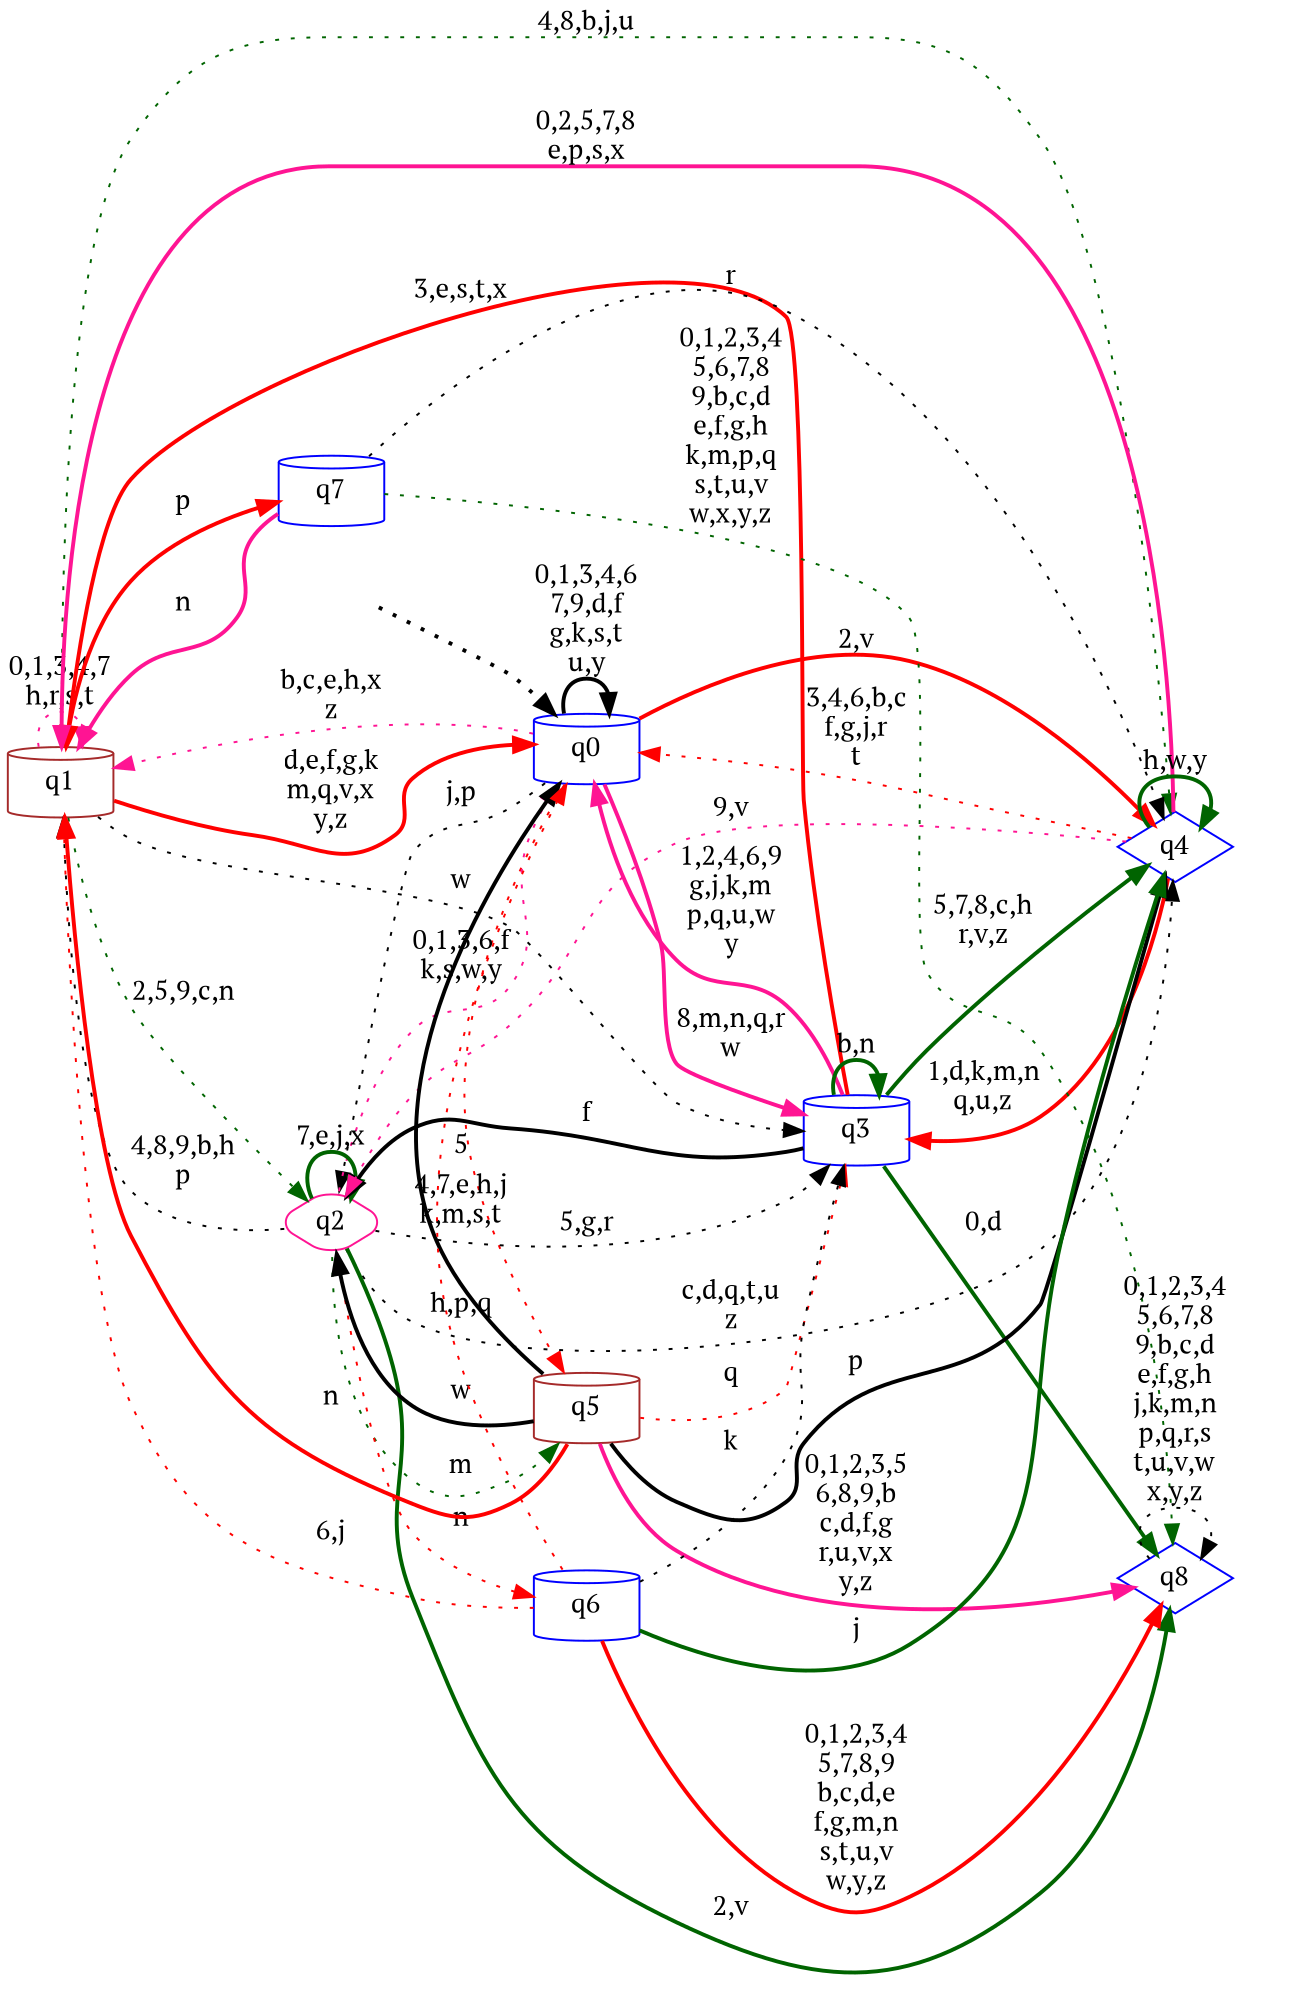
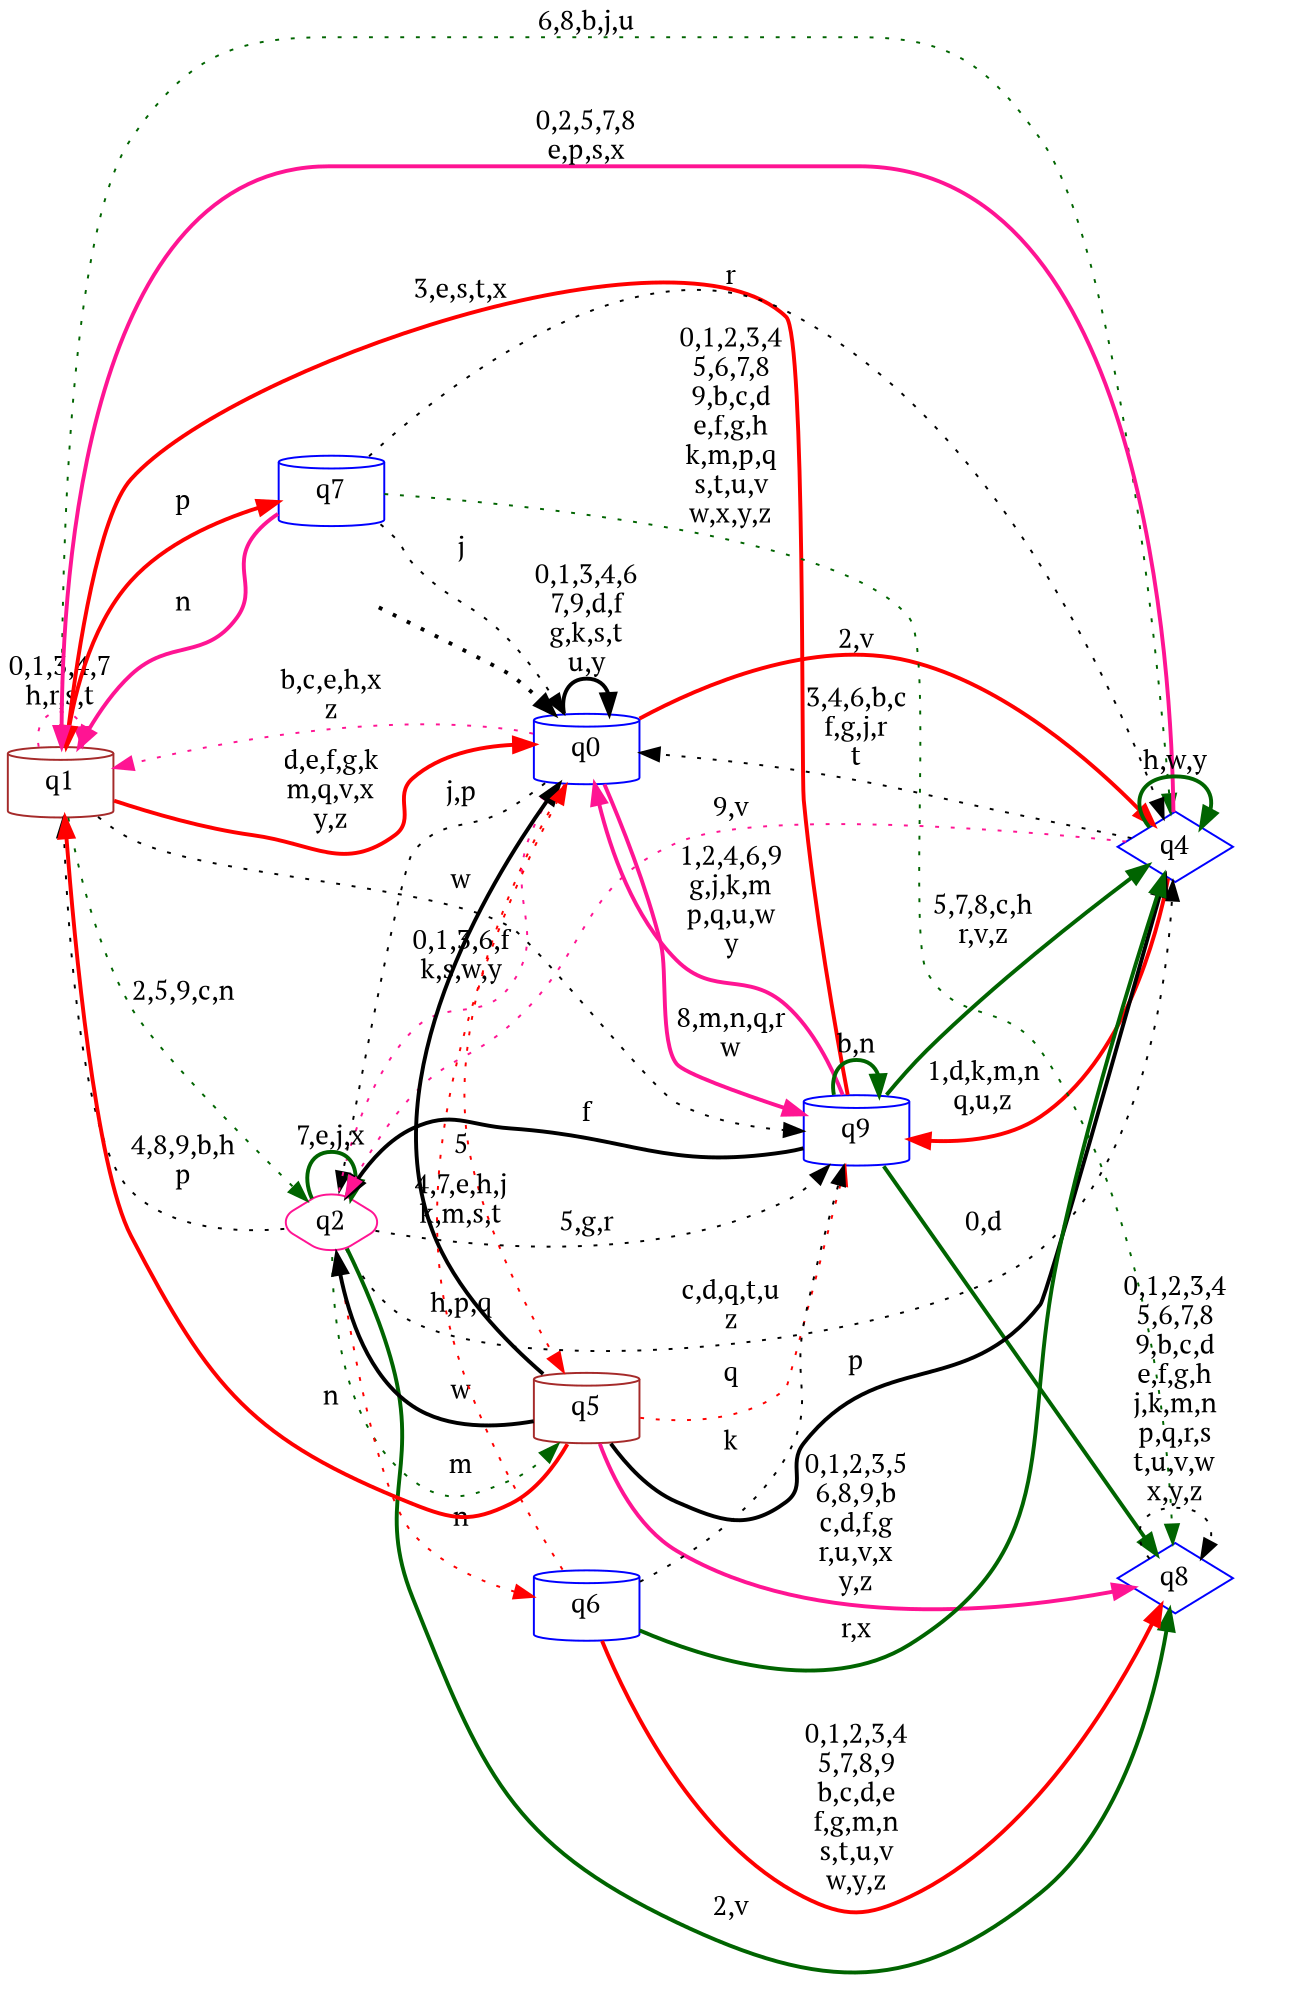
  digraph {
    fontname="PT Serif"
    rankdir=LR
    node [fontname="PT Serif" shape=cylinder style="rounded,filled" color=blue fillcolor=white]
    edge [color=black fontname="PT Serif" style=dotted]
    __start0 [height=0 shape=none style=invis width=0 color="" fillcolor=""]
    n2 [label=q0]
    n3 [color=brown label=q1]
    n4 [color=deeppink label=q2 shape=diamond]
-   n5 [label=q3]
+   n5 [label=q9]
    n6 [label=q4 shape=diamond style=filled]
    n7 [color=brown label=q5]
    n8 [label=q7 style=filled]
    n9 [label=q6]
    n10 [label=q8 shape=diamond style=filled]
    subgraph cluster_1 {
      nodesep=0.15
      ranksep=0.15
      style=invis
      __start0
      n2
    }
    __start0 -> n2 [penwidth=2]
    n2 -> n2 [label="0,1,3,4,6\n7,9,d,f\ng,k,s,t\nu,y" style=bold]
    n2 -> n3 [color=deeppink label="b,c,e,h,x\nz"]
    n2 -> n4 [label="j,p"]
    n2 -> n5 [color=deeppink label="8,m,n,q,r\nw" style=bold]
    n2 -> n6 [color=red label="2,v" style=bold]
    n2 -> n7 [color=red label=5]
    n3 -> n2 [color=red label="d,e,f,g,k\nm,q,v,x\ny,z" style=bold]
    n3 -> n3 [color=deeppink label="0,1,3,4,7\nh,r,s,t"]
    n3 -> n4 [color=darkgreen label="2,5,9,c,n"]
    n3 -> n5 [label=w]
-   n3 -> n6 [color=darkgreen label="4,8,b,j,u"]
+   n3 -> n6 [color=darkgreen label="6,8,b,j,u"]
    n3 -> n8 [color=red label=p style=bold]
    n4 -> n2 [color=deeppink label="0,1,3,6,f\nk,s,w,y"]
    n4 -> n3 [label="4,8,9,b,h\np"]
    n4 -> n4 [color=darkgreen label="7,e,j,x" style=bold]
    n4 -> n5 [label="5,g,r"]
    n4 -> n6 [label="c,d,q,t,u\nz"]
    n4 -> n7 [color=darkgreen label=m]
    n4 -> n9 [color=red label=n]
    n4 -> n10 [color=darkgreen label="2,v" style=bold]
    n5 -> n2 [color=deeppink label="1,2,4,6,9\ng,j,k,m\np,q,u,w\ny" style=bold]
    n5 -> n3 [color=red label="3,e,s,t,x" style=bold]
    n5 -> n4 [label=f style=bold]
    n5 -> n5 [color=darkgreen label="b,n" style=bold]
    n5 -> n6 [color=darkgreen label="5,7,8,c,h\nr,v,z" style=bold]
    n5 -> n10 [color=darkgreen label="0,d" style=bold]
-   n6 -> n2 [color=red label="3,4,6,b,c\nf,g,j,r\nt"]
+   n6 -> n2 [label="3,4,6,b,c\nf,g,j,r\nt"]
    n6 -> n3 [color=deeppink label="0,2,5,7,8\ne,p,s,x" style=bold]
    n6 -> n4 [color=deeppink label="9,v"]
    n6 -> n5 [color=red label="1,d,k,m,n\nq,u,z" style=bold]
    n6 -> n6 [color=darkgreen label="h,w,y" style=bold]
    n7 -> n2 [label="4,7,e,h,j\nk,m,s,t" style=bold]
    n7 -> n3 [color=red label=n style=bold]
    n7 -> n4 [label=w style=bold]
    n7 -> n5 [color=red label=q]
    n7 -> n6 [label=p style=bold]
    n7 -> n10 [color=deeppink label="0,1,2,3,5\n6,8,9,b\nc,d,f,g\nr,u,v,x\ny,z" style=bold]
+   n8 -> n2 [label=j]
    n8 -> n3 [color=deeppink label=n style=bold]
    n8 -> n6 [label=r]
    n8 -> n10 [color=darkgreen label="0,1,2,3,4\n5,6,7,8\n9,b,c,d\ne,f,g,h\nk,m,p,q\ns,t,u,v\nw,x,y,z"]
    n9 -> n2 [color=red label="h,p,q"]
-   n9 -> n3 [color=red label="6,j"]
    n9 -> n5 [label=k]
-   n9 -> n6 [color=darkgreen label=j style=bold]
+   n9 -> n6 [color=darkgreen label="r,x" style=bold]
    n9 -> n10 [color=red label="0,1,2,3,4\n5,7,8,9\nb,c,d,e\nf,g,m,n\ns,t,u,v\nw,y,z" style=bold]
    n10 -> n10 [label="0,1,2,3,4\n5,6,7,8\n9,b,c,d\ne,f,g,h\nj,k,m,n\np,q,r,s\nt,u,v,w\nx,y,z"]
  }
